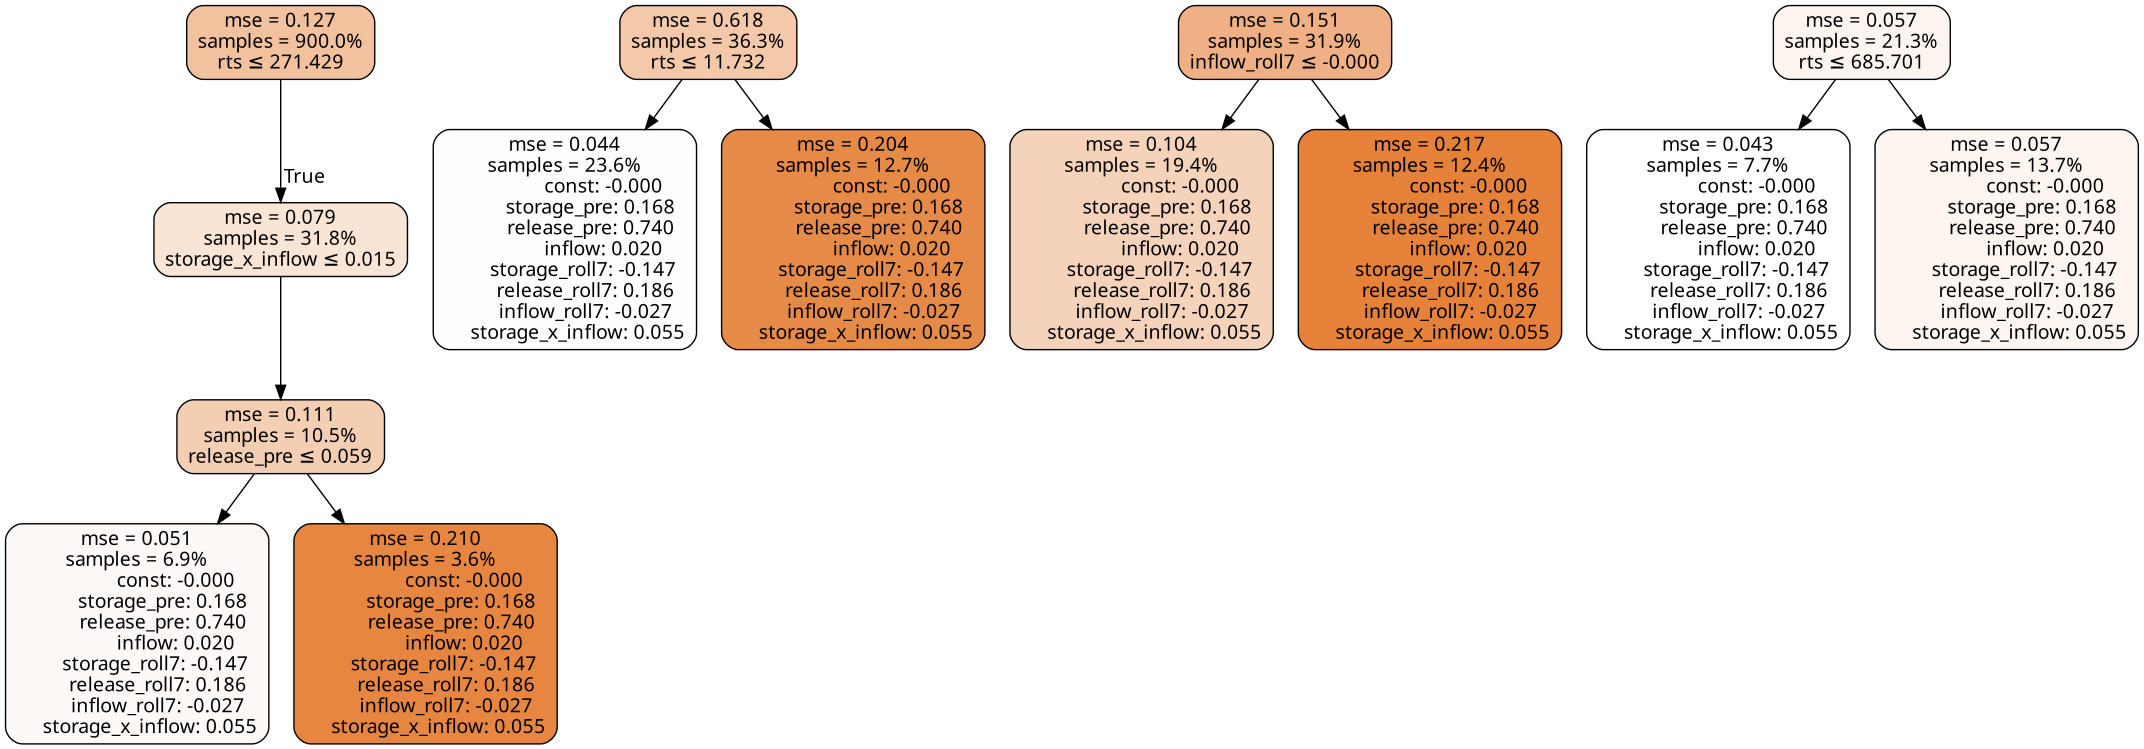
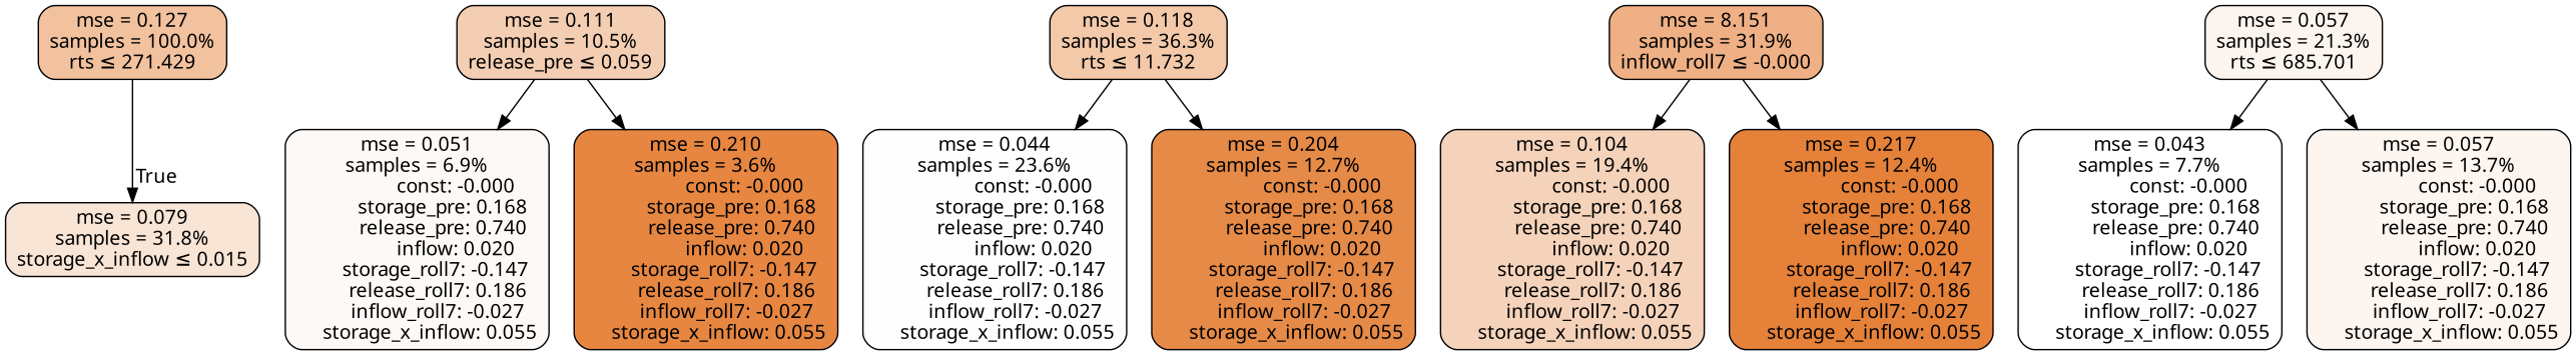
  digraph {
    fontname="Noto Sans"
    node [color=black fontname="Noto Sans" shape=rectangle style="filled, rounded"]
    edge [fontname="Noto Sans"]
-   n1 [fillcolor="#f2c29f" label="mse = 0.127\nsamples = 900.0%\nrts &le; 271.429"]
+   n1 [fillcolor="#f2c29f" label="mse = 0.127\nsamples = 100.0%\nrts &le; 271.429"]
    n2 [fillcolor="#f9e5d6" label="mse = 0.079\nsamples = 31.8%\nstorage_x_inflow &le; 0.015"]
    n3 [fillcolor="#f4ceb2" label="mse = 0.111\nsamples = 10.5%\nrelease_pre &le; 0.059"]
-   n4 [fillcolor="#f3c9aa" label="mse = 0.618\nsamples = 36.3%\nrts &le; 11.732"]
+   n4 [fillcolor="#f3c9aa" label="mse = 0.118\nsamples = 36.3%\nrts &le; 11.732"]
    n5 [fillcolor="#fefefe" label="mse = 0.044\nsamples = 23.6%\n               const: -0.000\n          storage_pre: 0.168\n          release_pre: 0.740\n               inflow: 0.020\n       storage_roll7: -0.147\n        release_roll7: 0.186\n        inflow_roll7: -0.027\n     storage_x_inflow: 0.055"]
    n6 [fillcolor="#e68a47" label="mse = 0.204\nsamples = 12.7%\n               const: -0.000\n          storage_pre: 0.168\n          release_pre: 0.740\n               inflow: 0.020\n       storage_roll7: -0.147\n        release_roll7: 0.186\n        inflow_roll7: -0.027\n     storage_x_inflow: 0.055"]
-   n7 [fillcolor="#eeb084" label="mse = 0.151\nsamples = 31.9%\ninflow_roll7 &le; -0.000"]
+   n7 [fillcolor="#eeb084" label="mse = 8.151\nsamples = 31.9%\ninflow_roll7 &le; -0.000"]
    n8 [fillcolor="#f5d3ba" label="mse = 0.104\nsamples = 19.4%\n               const: -0.000\n          storage_pre: 0.168\n          release_pre: 0.740\n               inflow: 0.020\n       storage_roll7: -0.147\n        release_roll7: 0.186\n        inflow_roll7: -0.027\n     storage_x_inflow: 0.055"]
    n9 [fillcolor="#e58139" label="mse = 0.217\nsamples = 12.4%\n               const: -0.000\n          storage_pre: 0.168\n          release_pre: 0.740\n               inflow: 0.020\n       storage_roll7: -0.147\n        release_roll7: 0.186\n        inflow_roll7: -0.027\n     storage_x_inflow: 0.055"]
    n10 [fillcolor="#fcf5ef" label="mse = 0.057\nsamples = 21.3%\nrts &le; 685.701"]
    n11 [fillcolor="#ffffff" label="mse = 0.043\nsamples = 7.7%\n               const: -0.000\n          storage_pre: 0.168\n          release_pre: 0.740\n               inflow: 0.020\n       storage_roll7: -0.147\n        release_roll7: 0.186\n        inflow_roll7: -0.027\n     storage_x_inflow: 0.055"]
    n12 [fillcolor="#fdf5ef" label="mse = 0.057\nsamples = 13.7%\n               const: -0.000\n          storage_pre: 0.168\n          release_pre: 0.740\n               inflow: 0.020\n       storage_roll7: -0.147\n        release_roll7: 0.186\n        inflow_roll7: -0.027\n     storage_x_inflow: 0.055"]
    n13 [fillcolor="#fdf9f6" label="mse = 0.051\nsamples = 6.9%\n               const: -0.000\n          storage_pre: 0.168\n          release_pre: 0.740\n               inflow: 0.020\n       storage_roll7: -0.147\n        release_roll7: 0.186\n        inflow_roll7: -0.027\n     storage_x_inflow: 0.055"]
    n14 [fillcolor="#e68641" label="mse = 0.210\nsamples = 3.6%\n               const: -0.000\n          storage_pre: 0.168\n          release_pre: 0.740\n               inflow: 0.020\n       storage_roll7: -0.147\n        release_roll7: 0.186\n        inflow_roll7: -0.027\n     storage_x_inflow: 0.055"]
    n1 -> n2 [headlabel=True labelangle=-45 labeldistance=2.5]
-   n2 -> n3
    n3 -> n13
    n3 -> n14
    n4 -> n5
    n4 -> n6
    n7 -> n8
    n7 -> n9
    n10 -> n11
    n10 -> n12
  }
